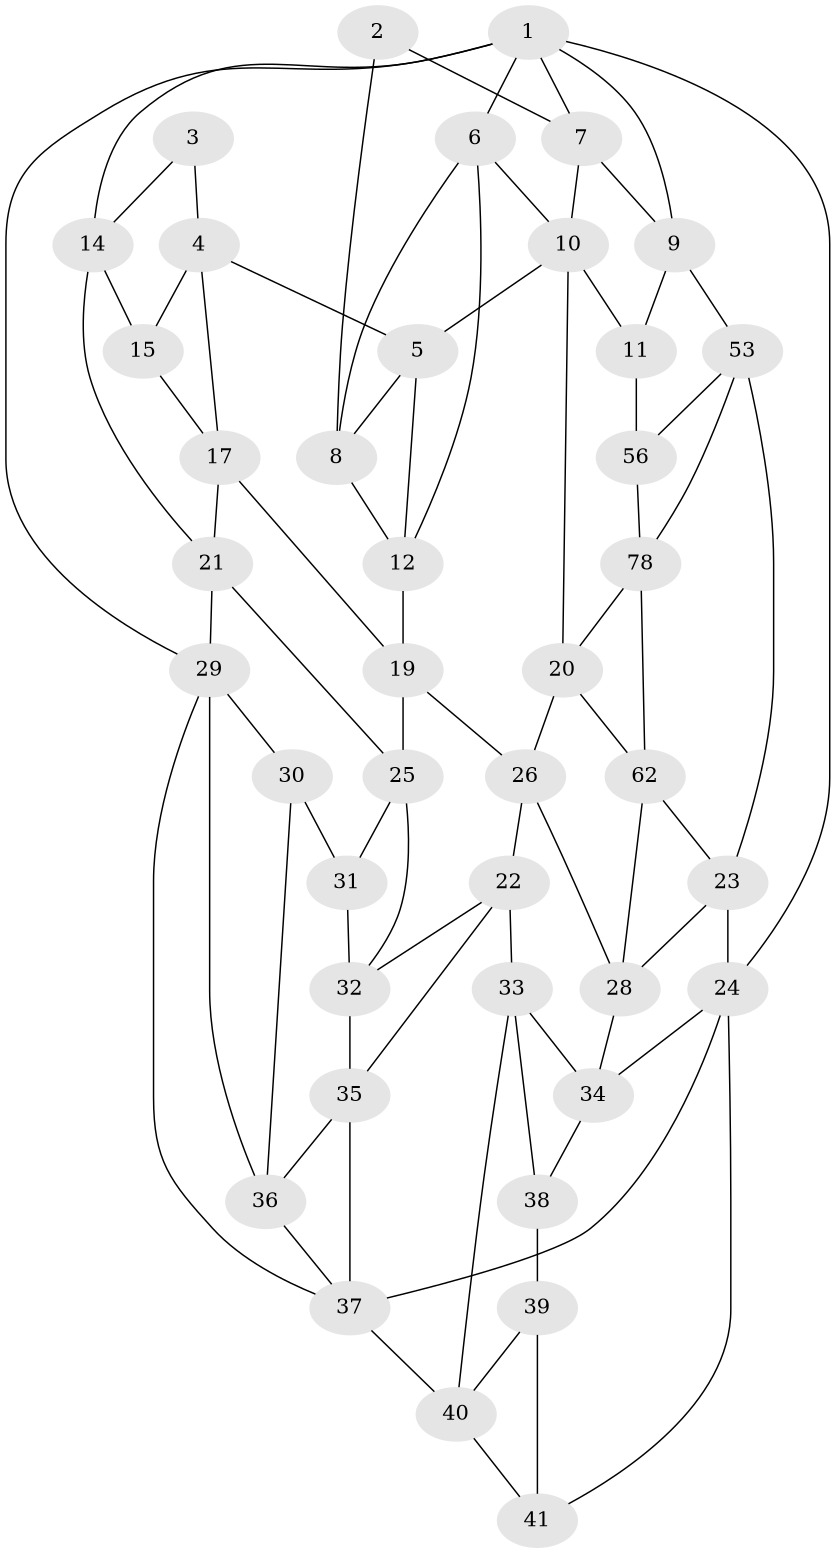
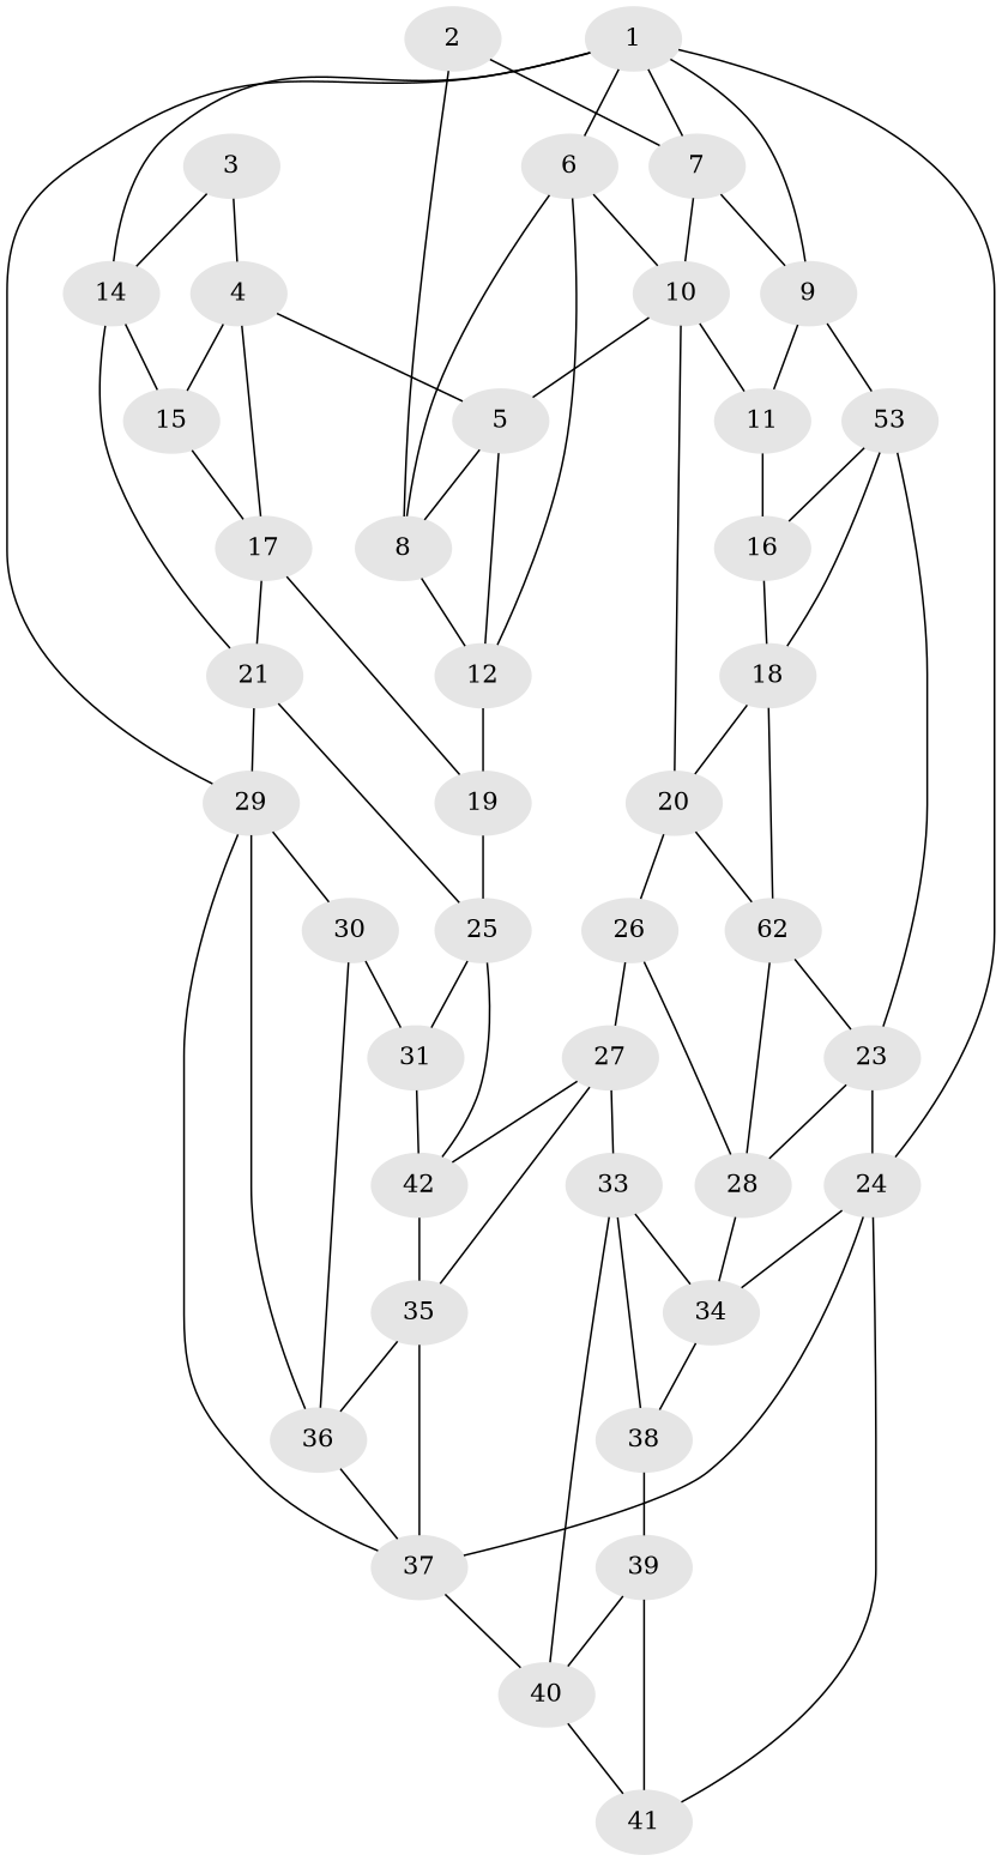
  graph {
    node [color=gray90 style=filled]
    edge [weight=1.0]
    1
    7
    9
    14
    24
    29
    6
    3
    4
    10
    11
    n12 [label=53]
    15
    21
    34
    37
    41
    30
    36
    2
    8
    5
    12
    17
    19
    20
-   16 [label=56]
-   18 [label=78]
+   16
+   18
    23
    n30 [label=62]
    26
    25
    28
    31
-   32
-   27 [label=22]
+   32 [label=42]
+   27
    38
    40
    35
    33
    39
    1 -- 7
    1 -- 9
    1 -- 14
    1 -- 24
    1 -- 29
    1 -- 6
    7 -- 9
    7 -- 10
    9 -- 11
    9 -- n12
    14 -- 15
    14 -- 21
    24 -- 34
    24 -- 37
    24 -- 41
    29 -- 37
    29 -- 30
    29 -- 36
    6 -- 10
    6 -- 8
    6 -- 12
    3 -- 14
    3 -- 4
    4 -- 15
    4 -- 5
    4 -- 17
    10 -- 11
    10 -- 5
    10 -- 20
    11 -- 16 [weight=2.0]
    n12 -- 16
    n12 -- 18
    n12 -- 23
    15 -- 17
    21 -- 29
    21 -- 25
    34 -- 38
    37 -- 40
    30 -- 36
    30 -- 31 [weight=2.0]
    36 -- 37
    2 -- 7
    2 -- 8
    8 -- 12
    5 -- 8
    5 -- 12
    12 -- 19
    17 -- 21
    17 -- 19
-   19 -- 26
    19 -- 25
    20 -- n30
    20 -- 26
    16 -- 18
    18 -- 20
    18 -- n30
    23 -- 24
    23 -- 28
    n30 -- 23
    n30 -- 28
    26 -- 28
    26 -- 27
    25 -- 31
    25 -- 32
    28 -- 34
    31 -- 32
    32 -- 35
    27 -- 32
    27 -- 35
    27 -- 33
    38 -- 39 [weight=2.0]
    40 -- 41
    35 -- 37
    35 -- 36
    33 -- 34
    33 -- 38
    33 -- 40
    39 -- 41
    39 -- 40
  }
